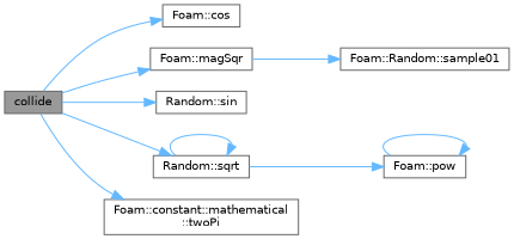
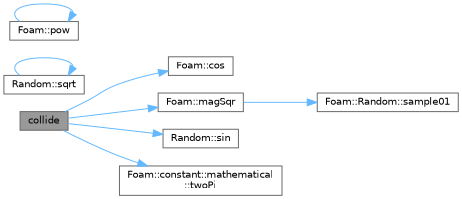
  digraph {
    rankdir=LR
    node [color=grey40 fillcolor=white fontname=Helvetica fontsize=10 shape=box style=filled]
    edge [color=steelblue1 fontname=Helvetica fontsize=10 labelfontname=Helvetica labelfontsize=10 style=solid]
    n1 [color=gray40 fillcolor=grey60 fontcolor=black height=0.2 label=collide width=0.4]
    n2 [height=0.2 label="Foam::cos" width=0.4]
    n3 [height=0.2 label="Foam::magSqr" width=0.4]
    n4 [height=0.2 label="Random::sin" width=0.4]
    n5 [height=0.2 label="Random::sqrt" width=0.4]
    n6 [height=0.2 label="Foam::constant::mathematical\l::twoPi" width=0.4]
    n7 [height=0.2 label="Foam::Random::sample01" width=0.4]
    n8 [height=0.2 label="Foam::pow" width=0.4]
    n1 -> n2
    n1 -> n3
    n1 -> n4
-   n1 -> n5
    n1 -> n6
    n3 -> n7
    n5 -> n5
-   n5 -> n8
    n8 -> n8
  }
